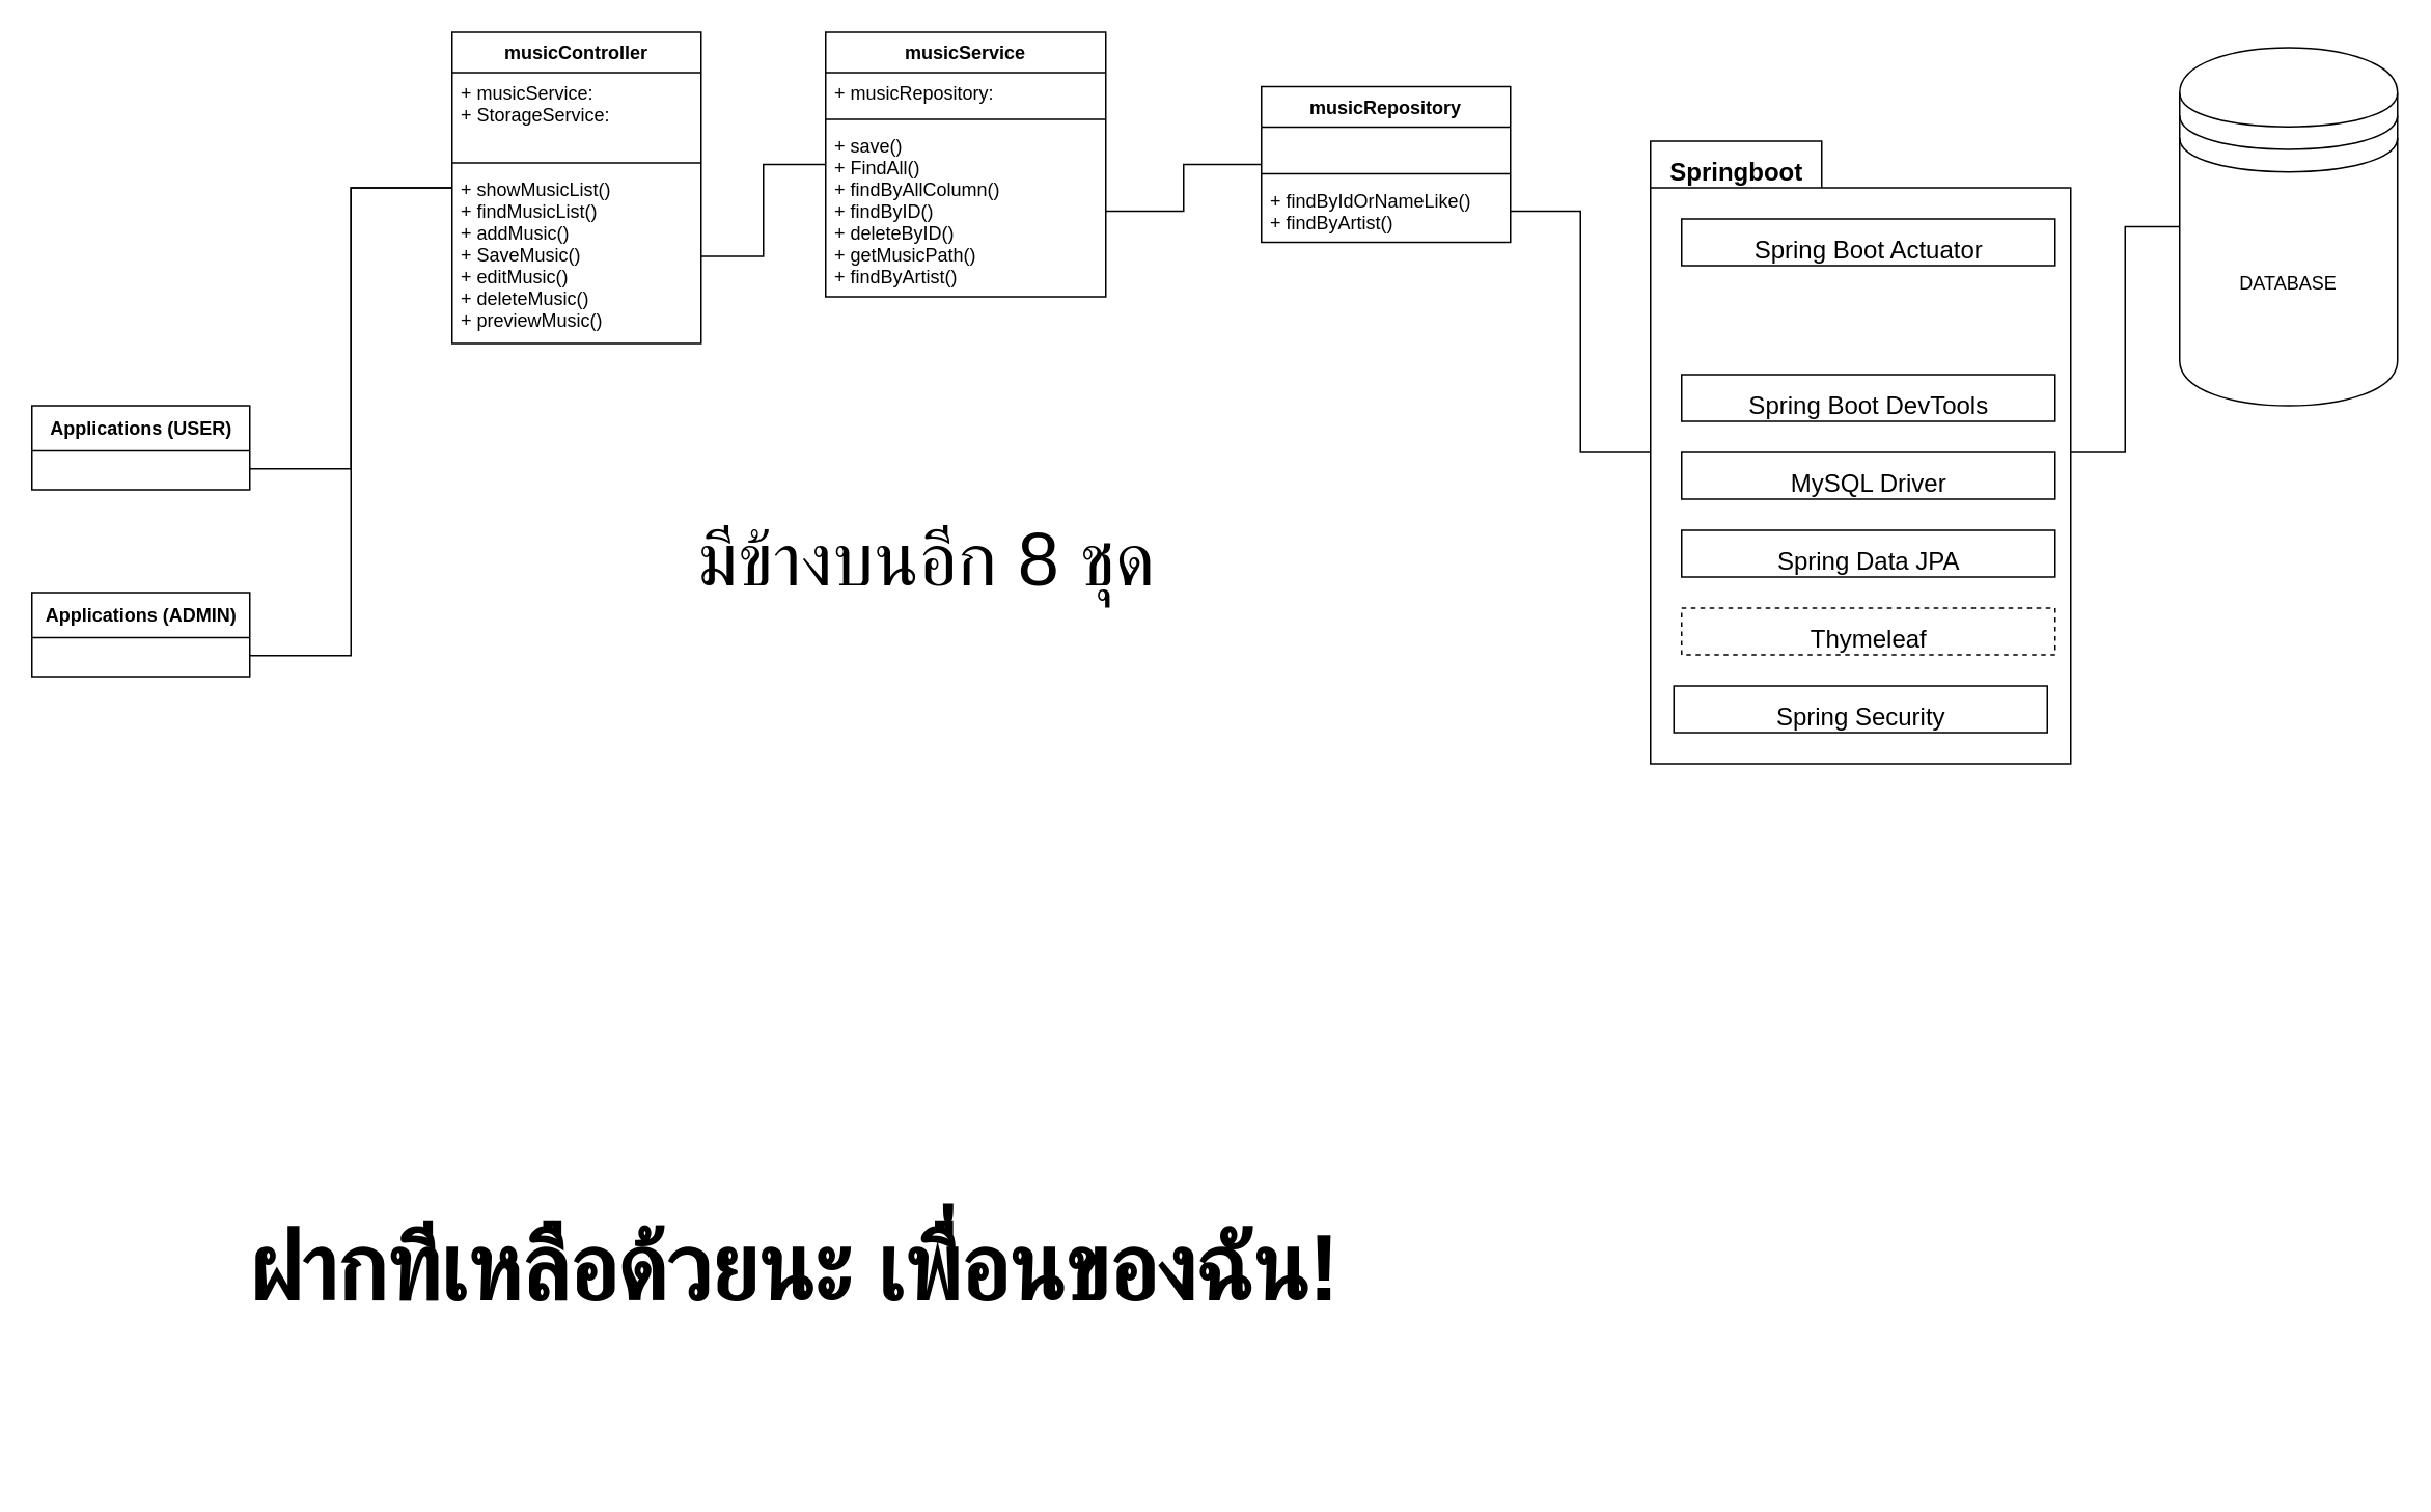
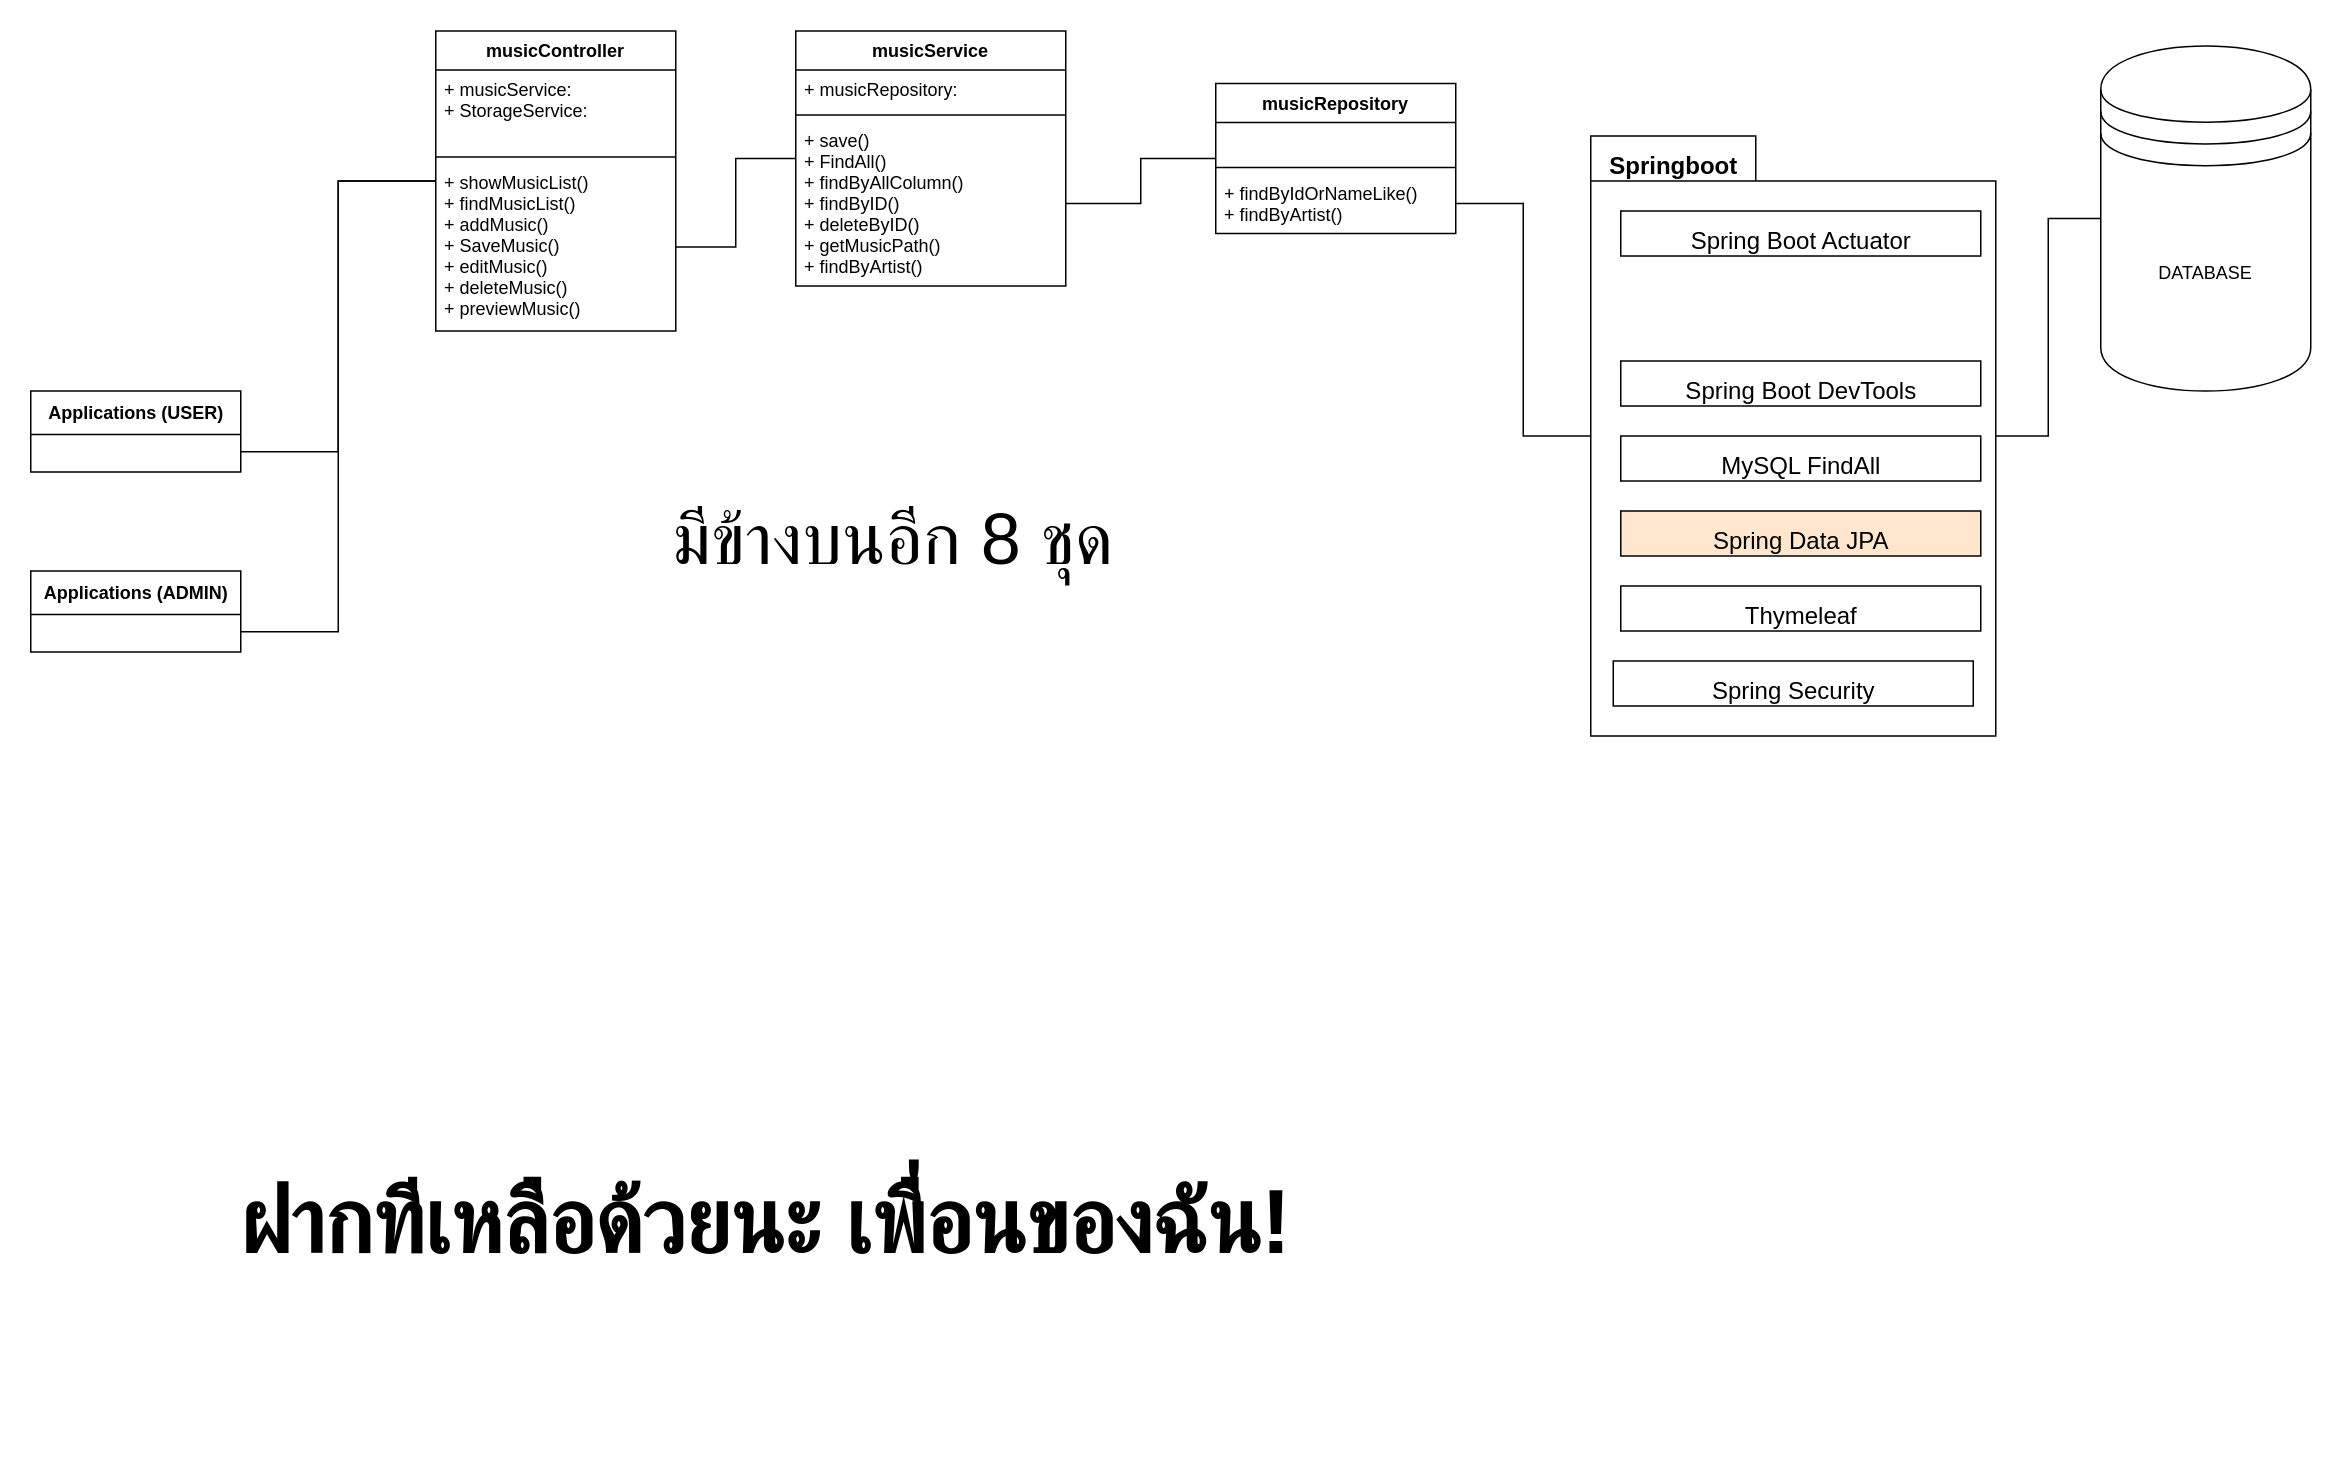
  <mxCell id="0" />
  <mxCell id="1" parent="0" />
  <mxCell id="2" value="Applications (USER)" style="swimlane;fontStyle=1;align=center;verticalAlign=middle;childLayout=stackLayout;horizontal=1;startSize=29;horizontalStack=0;resizeParent=1;resizeParentMax=0;resizeLast=0;collapsible=0;marginBottom=0;html=1;" parent="1" vertex="1"><mxGeometry x="20" y="260" width="140" height="54" as="geometry" /></mxCell>
  <mxCell id="3" style="edgeStyle=orthogonalEdgeStyle;rounded=0;orthogonalLoop=1;jettySize=auto;html=1;entryX=1;entryY=0.75;entryDx=0;entryDy=0;endArrow=none;endFill=0;" edge="1" parent="1" source="5" target="2"><mxGeometry relative="1" as="geometry" /></mxCell>
  <mxCell id="4" style="edgeStyle=orthogonalEdgeStyle;rounded=0;orthogonalLoop=1;jettySize=auto;html=1;entryX=1;entryY=0.75;entryDx=0;entryDy=0;endArrow=none;endFill=0;" edge="1" parent="1" source="5" target="20"><mxGeometry relative="1" as="geometry" /></mxCell>
  <mxCell id="5" value="musicController" style="swimlane;fontStyle=1;align=center;verticalAlign=top;childLayout=stackLayout;horizontal=1;startSize=26;horizontalStack=0;resizeParent=1;resizeParentMax=0;resizeLast=0;collapsible=1;marginBottom=0;" parent="1" vertex="1"><mxGeometry x="290" y="20" width="160" height="200" as="geometry" /></mxCell>
  <mxCell id="6" value="+ musicService: &#10;+ StorageService:" style="text;strokeColor=none;fillColor=none;align=left;verticalAlign=top;spacingLeft=4;spacingRight=4;overflow=hidden;rotatable=0;points=[[0,0.5],[1,0.5]];portConstraint=eastwest;" parent="5" vertex="1"><mxGeometry y="26" width="160" height="54" as="geometry" /></mxCell>
  <mxCell id="7" value="" style="line;strokeWidth=1;fillColor=none;align=left;verticalAlign=middle;spacingTop=-1;spacingLeft=3;spacingRight=3;rotatable=0;labelPosition=right;points=[];portConstraint=eastwest;strokeColor=inherit;" parent="5" vertex="1"><mxGeometry y="80" width="160" height="8" as="geometry" /></mxCell>
  <mxCell id="8" value="+ showMusicList()&#10;+ findMusicList()&#10;+ addMusic()&#10;+ SaveMusic()&#10;+ editMusic()&#10;+ deleteMusic()&#10;+ previewMusic()&#10;" style="text;strokeColor=none;fillColor=none;align=left;verticalAlign=top;spacingLeft=4;spacingRight=4;overflow=hidden;rotatable=0;points=[[0,0.5],[1,0.5]];portConstraint=eastwest;" parent="5" vertex="1"><mxGeometry y="88" width="160" height="112" as="geometry" /></mxCell>
  <mxCell id="9" style="edgeStyle=orthogonalEdgeStyle;rounded=0;orthogonalLoop=1;jettySize=auto;html=1;entryX=1;entryY=0.5;entryDx=0;entryDy=0;endArrow=none;endFill=0;" edge="1" parent="1" source="10" target="8"><mxGeometry relative="1" as="geometry" /></mxCell>
  <mxCell id="10" value="musicService" style="swimlane;fontStyle=1;align=center;verticalAlign=top;childLayout=stackLayout;horizontal=1;startSize=26;horizontalStack=0;resizeParent=1;resizeParentMax=0;resizeLast=0;collapsible=1;marginBottom=0;" parent="1" vertex="1"><mxGeometry x="530" y="20" width="180" height="170" as="geometry" /></mxCell>
  <mxCell id="11" value="+ musicRepository:" style="text;strokeColor=none;fillColor=none;align=left;verticalAlign=top;spacingLeft=4;spacingRight=4;overflow=hidden;rotatable=0;points=[[0,0.5],[1,0.5]];portConstraint=eastwest;" parent="10" vertex="1"><mxGeometry y="26" width="180" height="26" as="geometry" /></mxCell>
  <mxCell id="12" value="" style="line;strokeWidth=1;fillColor=none;align=left;verticalAlign=middle;spacingTop=-1;spacingLeft=3;spacingRight=3;rotatable=0;labelPosition=right;points=[];portConstraint=eastwest;strokeColor=inherit;" parent="10" vertex="1"><mxGeometry y="52" width="180" height="8" as="geometry" /></mxCell>
  <mxCell id="13" value="+ save()&#10;+ FindAll()&#10;+ findByAllColumn()&#10;+ findByID()&#10;+ deleteByID()&#10;+ getMusicPath()&#10;+ findByArtist()&#10;&#10;" style="text;strokeColor=none;fillColor=none;align=left;verticalAlign=top;spacingLeft=4;spacingRight=4;overflow=hidden;rotatable=0;points=[[0,0.5],[1,0.5]];portConstraint=eastwest;" parent="10" vertex="1"><mxGeometry y="60" width="180" height="110" as="geometry" /></mxCell>
  <mxCell id="14" style="edgeStyle=orthogonalEdgeStyle;rounded=0;orthogonalLoop=1;jettySize=auto;html=1;entryX=1;entryY=0.5;entryDx=0;entryDy=0;endArrow=none;endFill=0;" edge="1" parent="1" source="15" target="13"><mxGeometry relative="1" as="geometry" /></mxCell>
  <mxCell id="15" value="musicRepository" style="swimlane;fontStyle=1;align=center;verticalAlign=top;childLayout=stackLayout;horizontal=1;startSize=26;horizontalStack=0;resizeParent=1;resizeParentMax=0;resizeLast=0;collapsible=1;marginBottom=0;" parent="1" vertex="1"><mxGeometry x="810" y="55" width="160" height="100" as="geometry" /></mxCell>
  <mxCell id="16" value=" " style="text;strokeColor=none;fillColor=none;align=left;verticalAlign=top;spacingLeft=4;spacingRight=4;overflow=hidden;rotatable=0;points=[[0,0.5],[1,0.5]];portConstraint=eastwest;" parent="15" vertex="1"><mxGeometry y="26" width="160" height="26" as="geometry" /></mxCell>
  <mxCell id="17" value="" style="line;strokeWidth=1;fillColor=none;align=left;verticalAlign=middle;spacingTop=-1;spacingLeft=3;spacingRight=3;rotatable=0;labelPosition=right;points=[];portConstraint=eastwest;strokeColor=inherit;" parent="15" vertex="1"><mxGeometry y="52" width="160" height="8" as="geometry" /></mxCell>
  <mxCell id="18" value="+ findByIdOrNameLike()&#10;+ findByArtist()" style="text;strokeColor=none;fillColor=none;align=left;verticalAlign=top;spacingLeft=4;spacingRight=4;overflow=hidden;rotatable=0;points=[[0,0.5],[1,0.5]];portConstraint=eastwest;" parent="15" vertex="1"><mxGeometry y="60" width="160" height="40" as="geometry" /></mxCell>
  <mxCell id="19" value="DATABASE" style="shape=datastore;whiteSpace=wrap;html=1;" parent="1" vertex="1"><mxGeometry x="1400" y="30" width="140" height="230" as="geometry" /></mxCell>
  <mxCell id="20" value="Applications (ADMIN)" style="swimlane;fontStyle=1;align=center;verticalAlign=middle;childLayout=stackLayout;horizontal=1;startSize=29;horizontalStack=0;resizeParent=1;resizeParentMax=0;resizeLast=0;collapsible=0;marginBottom=0;html=1;" parent="1" vertex="1"><mxGeometry x="20" y="380" width="140" height="54" as="geometry" /></mxCell>
  <mxCell id="21" style="edgeStyle=orthogonalEdgeStyle;rounded=0;orthogonalLoop=1;jettySize=auto;html=1;entryX=0;entryY=0.5;entryDx=0;entryDy=0;endArrow=none;endFill=0;" edge="1" parent="1" source="23" target="19"><mxGeometry relative="1" as="geometry" /></mxCell>
  <mxCell id="22" style="edgeStyle=orthogonalEdgeStyle;rounded=0;orthogonalLoop=1;jettySize=auto;html=1;entryX=1;entryY=0.5;entryDx=0;entryDy=0;endArrow=none;endFill=0;" edge="1" parent="1" source="23" target="18"><mxGeometry relative="1" as="geometry" /></mxCell>
  <mxCell id="23" value="&lt;font style=&quot;font-size: 16px;&quot;&gt;Springboot&lt;/font&gt;" style="shape=folder;fontStyle=1;tabWidth=110;tabHeight=30;tabPosition=left;html=1;boundedLbl=1;labelInHeader=1;container=1;collapsible=0;recursiveResize=0;fontSize=30;" parent="1" vertex="1"><mxGeometry x="1060" y="90" width="270" height="400" as="geometry" /></mxCell>
  <mxCell id="24" value="&lt;font style=&quot;font-size: 16px;&quot;&gt;Spring Boot Actuator&lt;/font&gt;" style="html=1;fontSize=30;" parent="23" vertex="1"><mxGeometry width="240" height="30" relative="1" as="geometry"><mxPoint x="20" y="50" as="offset" /></mxGeometry></mxCell>
  <mxCell id="25" value="&lt;font style=&quot;font-size: 16px;&quot;&gt;Spring Boot DevTools&lt;/font&gt;" style="html=1;fontSize=30;" parent="23" vertex="1"><mxGeometry x="20" y="150" width="240" height="30" as="geometry" /></mxCell>
- <mxCell id="26" value="&lt;font style=&quot;font-size: 16px;&quot;&gt;MySQL Driver&lt;/font&gt;" style="html=1;fontSize=30;" parent="23" vertex="1"><mxGeometry x="20" y="200" width="240" height="30" as="geometry" /></mxCell>
- <mxCell id="27" value="&lt;font style=&quot;font-size: 16px;&quot;&gt;Spring Data JPA&lt;/font&gt;" style="html=1;fontSize=30;" parent="23" vertex="1"><mxGeometry x="20" y="250" width="240" height="30" as="geometry" /></mxCell>
- <mxCell id="28" value="&lt;font style=&quot;font-size: 16px;&quot;&gt;Thymeleaf&lt;/font&gt;" style="html=1;fontSize=30;dashed=1;" parent="23" vertex="1"><mxGeometry x="20" y="300" width="240" height="30" as="geometry" /></mxCell>
+ <mxCell id="26" value="&lt;font style=&quot;font-size: 16px;&quot;&gt;MySQL FindAll&lt;/font&gt;" style="html=1;fontSize=30;" parent="23" vertex="1"><mxGeometry x="20" y="200" width="240" height="30" as="geometry" /></mxCell>
+ <mxCell id="27" value="&lt;font style=&quot;font-size: 16px;&quot;&gt;Spring Data JPA&lt;/font&gt;" style="html=1;fontSize=30;fillColor=#ffe6cc;" parent="23" vertex="1"><mxGeometry x="20" y="250" width="240" height="30" as="geometry" /></mxCell>
+ <mxCell id="28" value="&lt;font style=&quot;font-size: 16px;&quot;&gt;Thymeleaf&lt;/font&gt;" style="html=1;fontSize=30;" parent="23" vertex="1"><mxGeometry x="20" y="300" width="240" height="30" as="geometry" /></mxCell>
  <mxCell id="29" value="&lt;font style=&quot;font-size: 16px;&quot;&gt;Spring Security&lt;/font&gt;" style="html=1;fontSize=30;" parent="23" vertex="1"><mxGeometry x="15" y="350" width="240" height="30" as="geometry" /></mxCell>
  <mxCell id="30" value="&lt;font style=&quot;font-size: 60px;&quot;&gt;ฝากทีเหลือด้วยนะ&amp;nbsp;เพื่อนของฉัน!&lt;br&gt;&lt;br&gt;&lt;/font&gt;" style="text;strokeColor=none;fillColor=none;html=1;fontSize=24;fontStyle=1;verticalAlign=middle;align=center;" parent="1" vertex="1"><mxGeometry x="460" y="830" width="100" height="40" as="geometry" /></mxCell>
  <mxCell id="31" value="" style="shape=image;verticalLabelPosition=bottom;labelBackgroundColor=default;verticalAlign=top;aspect=fixed;imageAspect=0;image=https://encrypted-tbn0.gstatic.com/images?q=tbn:ANd9GcQPZRn8W46wBbAqtivFdHqRgZqVpkgcnbibUxevuI2oWD_a_76riZiSm70G3_dWe_vk4q4&amp;usqp=CAU;" parent="1" vertex="1"><mxGeometry x="930" y="751.5" width="256" height="197" as="geometry" /></mxCell>
  <mxCell id="32" value="&lt;font style=&quot;font-size: 48px;&quot;&gt;มีข้างบนอีก 8 ชุด&lt;/font&gt;" style="text;html=1;strokeColor=none;fillColor=none;align=center;verticalAlign=middle;whiteSpace=wrap;rounded=0;fontSize=60;" parent="1" vertex="1"><mxGeometry x="310" y="340" width="570" height="30" as="geometry" /></mxCell>
